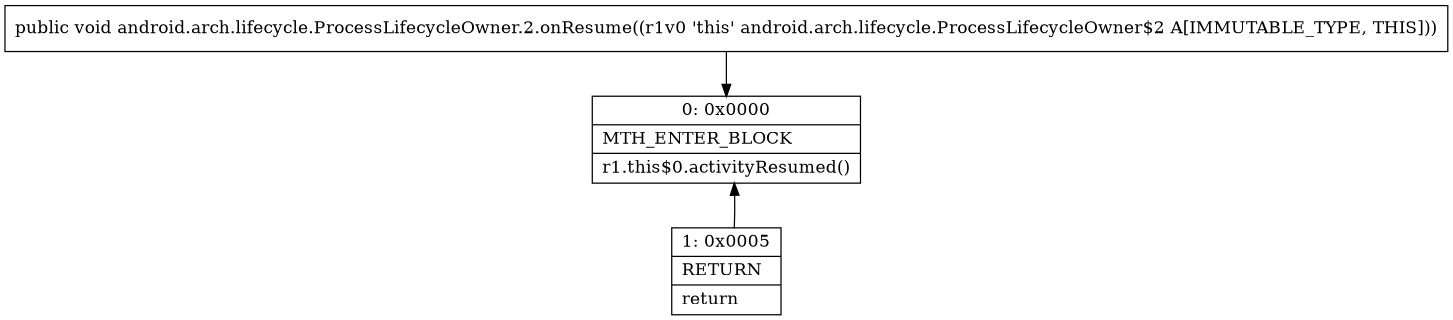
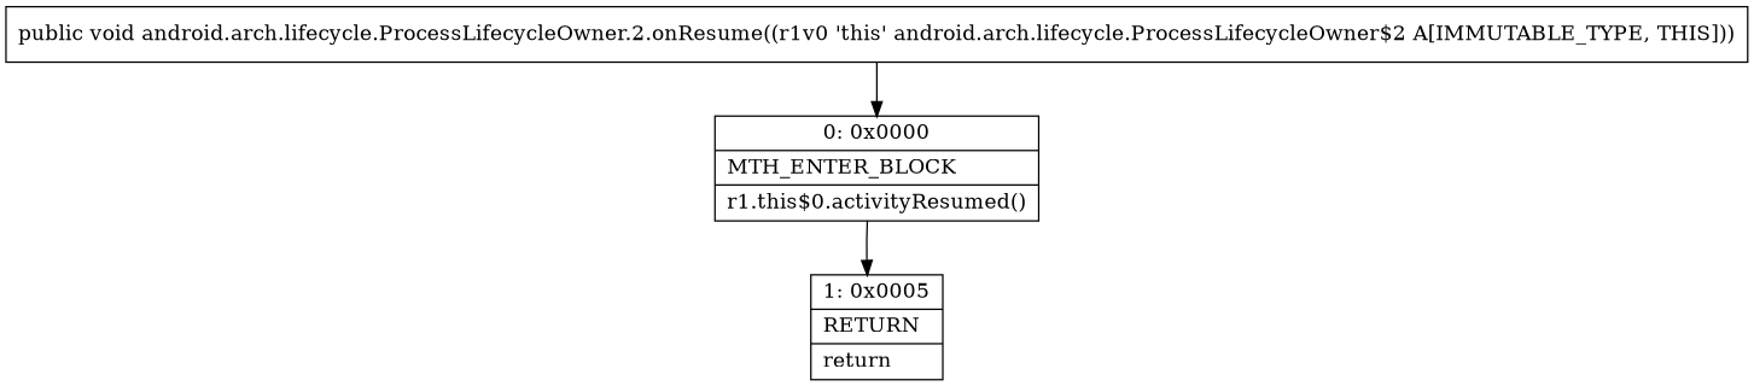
  digraph {
    node [shape=record]
    n1 [label="{0\:\ 0x0000|MTH_ENTER_BLOCK\l|r1.this$0.activityResumed()\l}"]
    n2 [label="{1\:\ 0x0005|RETURN\l|return\l}"]
    n3 [label="{public void android.arch.lifecycle.ProcessLifecycleOwner.2.onResume((r1v0 'this' android.arch.lifecycle.ProcessLifecycleOwner$2 A[IMMUTABLE_TYPE, THIS])) }"]
-   n2 -> n1
+   n1 -> n2
    n3 -> n1
  }
